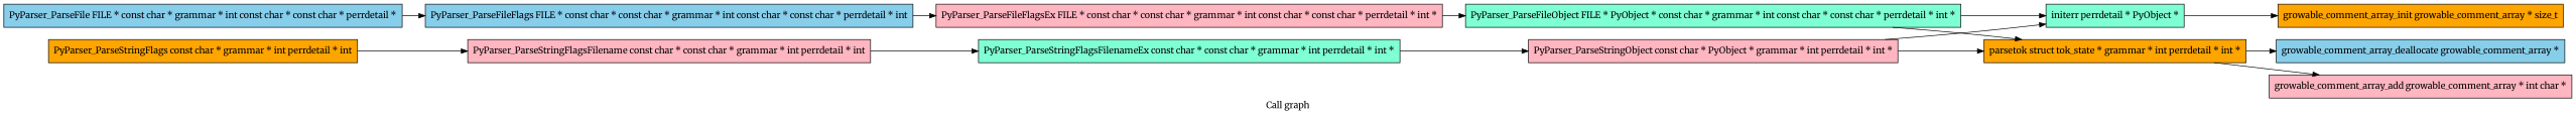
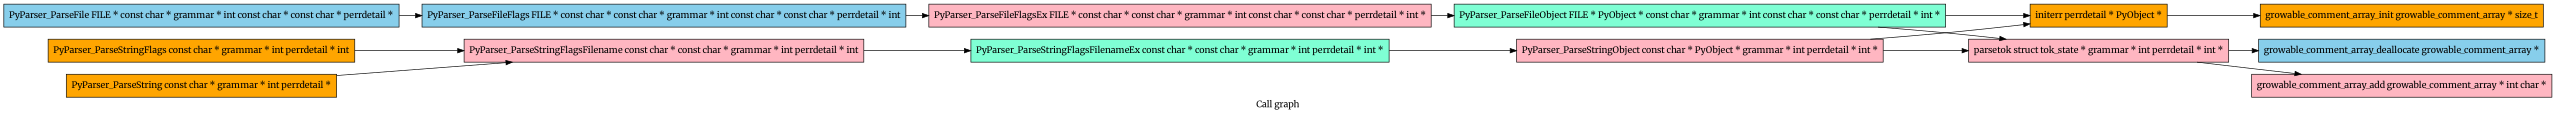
  digraph {
    fontname=Merriweather
    label="Call graph"
    rankdir=LR
    node [fillcolor=orange fontname=Merriweather shape=record style=filled]
    edge [fontname=Merriweather]
    n1 [label="{growable_comment_array_init  growable_comment_array *  size_t  }"]
    n2 [fillcolor=lightpink label="{growable_comment_array_add  growable_comment_array *  int  char *  }"]
    n3 [fillcolor=skyblue label="{growable_comment_array_deallocate  growable_comment_array *  }"]
    n4 [fillcolor=lightpink label="{PyParser_ParseFileFlagsEx  FILE *  const char *  const char *  grammar *  int  const char *  const char *  perrdetail *  int *  }"]
    n5 [fillcolor=aquamarine label="{PyParser_ParseFileObject  FILE *  PyObject *  const char *  grammar *  int  const char *  const char *  perrdetail *  int *  }"]
-   n6 [label="{parsetok  struct tok_state *  grammar *  int  perrdetail *  int *  }"]
-   n7 [fillcolor=aquamarine label="{initerr  perrdetail *  PyObject *  }"]
+   n6 [fillcolor=lightpink label="{parsetok  struct tok_state *  grammar *  int  perrdetail *  int *  }"]
+   n7 [label="{initerr  perrdetail *  PyObject *  }"]
+   n8 [label="{PyParser_ParseString  const char *  grammar *  int  perrdetail *  }"]
    n9 [fillcolor=lightpink label="{PyParser_ParseStringFlagsFilename  const char *  const char *  grammar *  int  perrdetail *  int  }"]
    n10 [fillcolor=aquamarine label="{PyParser_ParseStringFlagsFilenameEx  const char *  const char *  grammar *  int  perrdetail *  int *  }"]
    n11 [fillcolor=lightpink label="{PyParser_ParseStringObject  const char *  PyObject *  grammar *  int  perrdetail *  int *  }"]
    n12 [label="{PyParser_ParseStringFlags  const char *  grammar *  int  perrdetail *  int  }"]
    n13 [fillcolor=skyblue label="{PyParser_ParseFile  FILE *  const char *  grammar *  int  const char *  const char *  perrdetail *  }"]
    n14 [fillcolor=skyblue label="{PyParser_ParseFileFlags  FILE *  const char *  const char *  grammar *  int  const char *  const char *  perrdetail *  int  }"]
    n4 -> n5
    n5 -> n6
    n5 -> n7
    n6 -> n2
    n6 -> n3
    n7 -> n1
+   n8 -> n9
    n9 -> n10
    n10 -> n11
    n11 -> n6
    n11 -> n7
    n12 -> n9
    n13 -> n14
    n14 -> n4
  }
